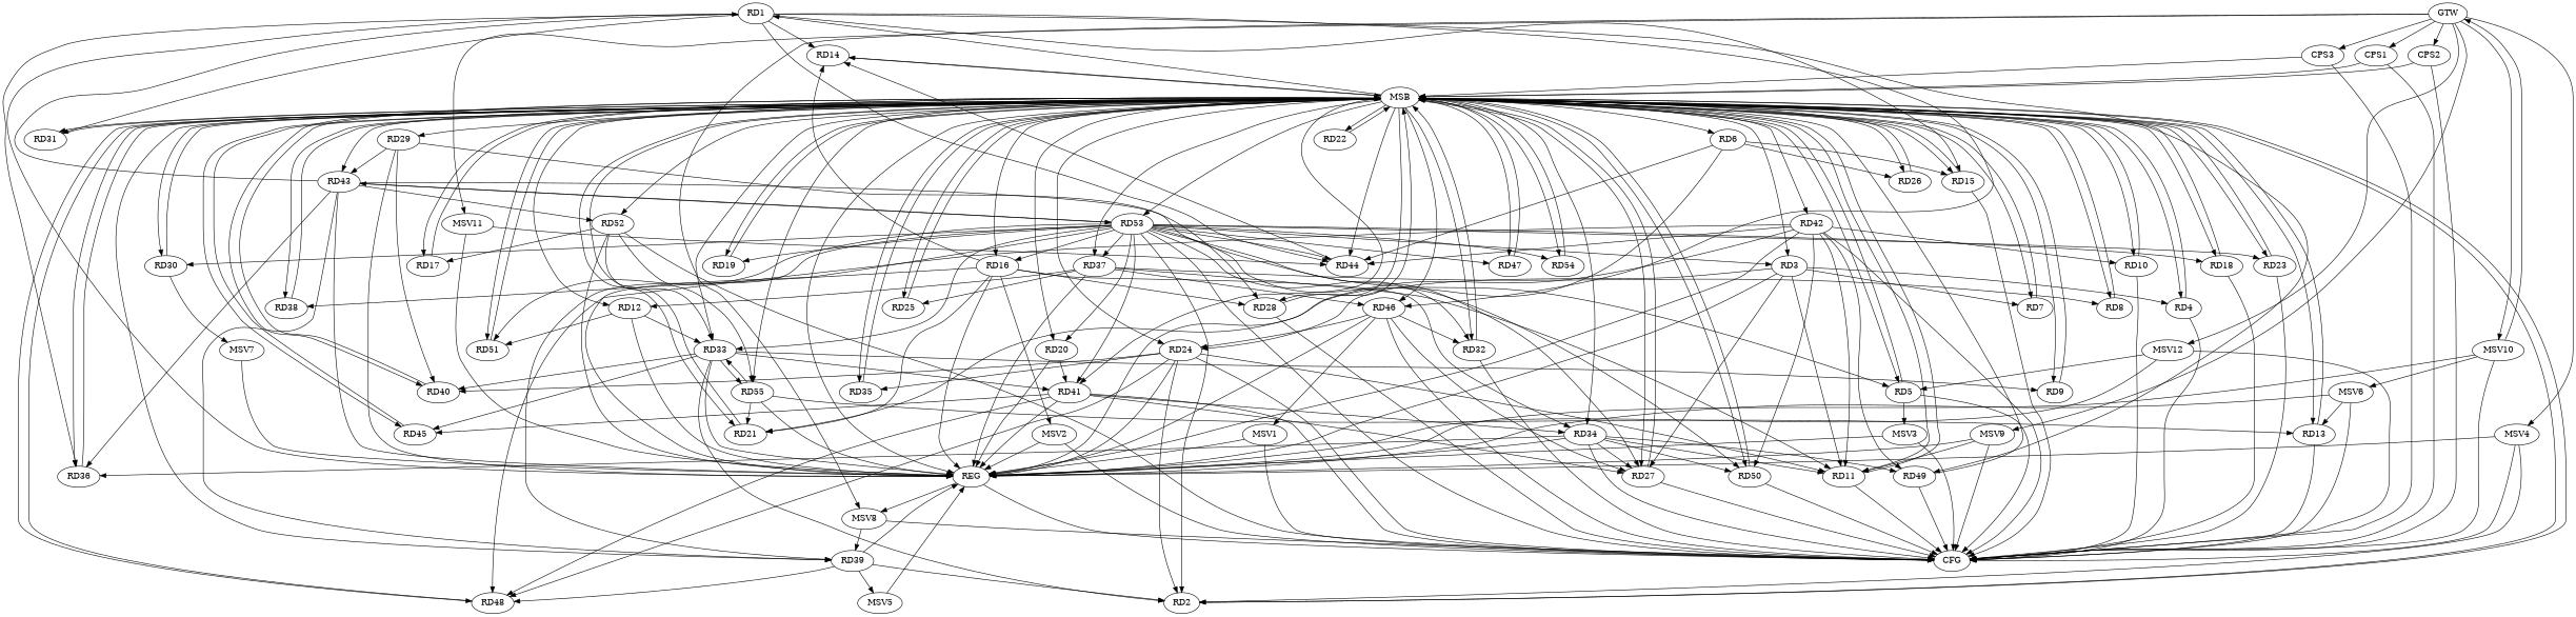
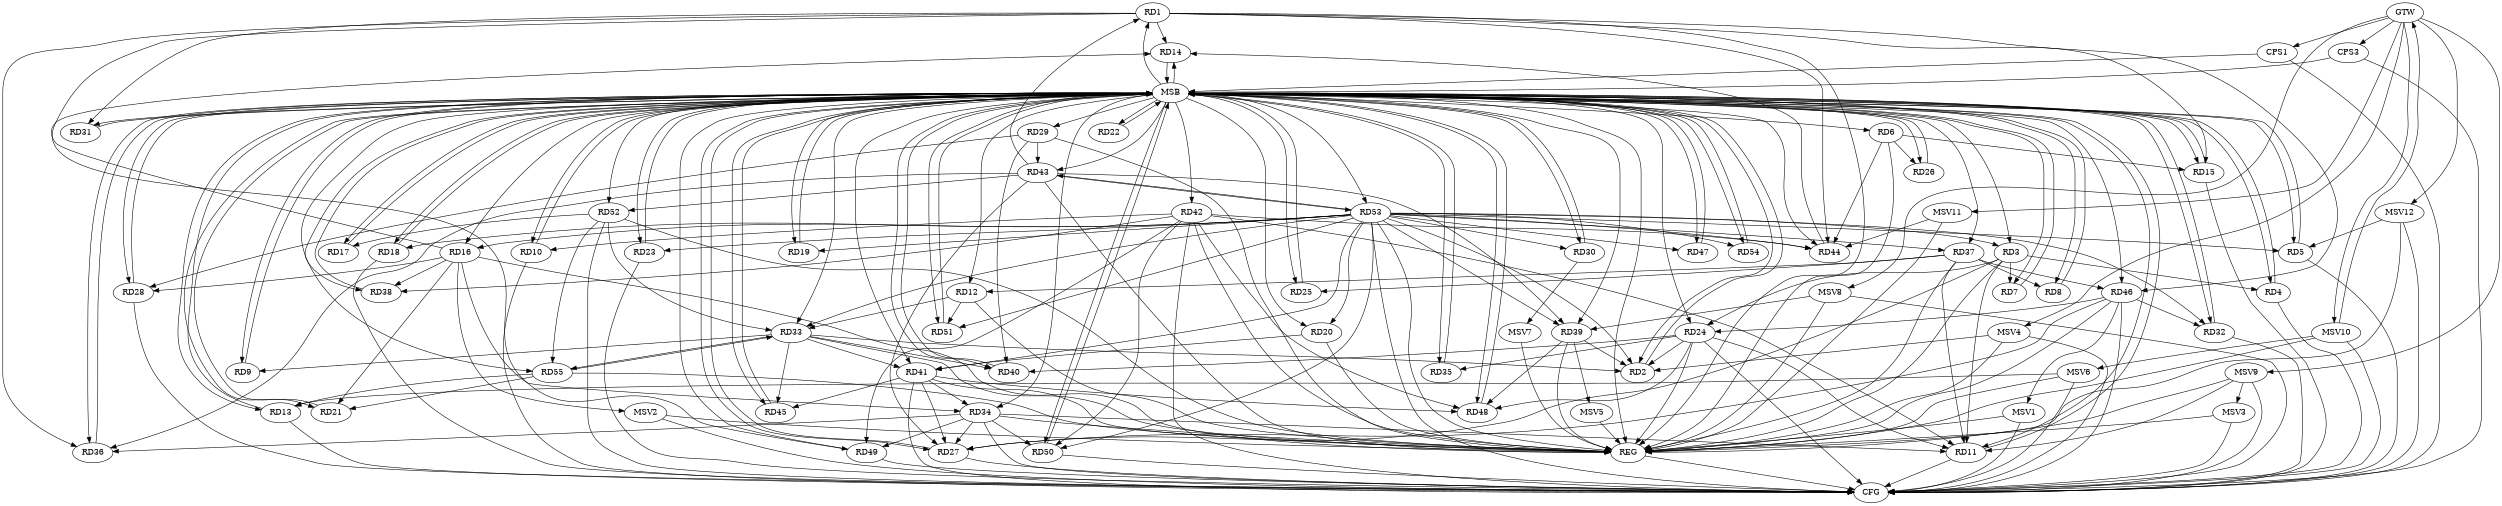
  strict digraph {
    n1 [label=RD1]
    n2 [label=RD14]
    n3 [label=RD15]
    n4 [label=RD31]
    n5 [label=RD36]
    n6 [label=RD44]
    n7 [label=RD46]
    n8 [label=REG]
    n9 [label=RD49]
    n10 [label=MSB]
    n11 [label=CFG]
    n12 [label=RD24]
    n13 [label=RD27]
    n14 [label=RD32]
    n15 [label=MSV1]
    n16 [label=RD2]
    n17 [label=RD3]
    n18 [label=RD4]
    n19 [label=RD7]
    n20 [label=RD11]
    n21 [label=RD5]
    n22 [label=RD6]
    n23 [label=RD26]
    n24 [label=RD8]
    n25 [label=RD9]
    n26 [label=RD10]
    n27 [label=RD12]
    n28 [label=RD33]
    n29 [label=RD51]
    n30 [label=RD13]
    n31 [label=RD16]
    n32 [label=RD21]
    n33 [label=RD28]
    n34 [label=RD34]
    n35 [label=RD38]
    n36 [label=RD17]
    n37 [label=RD18]
    n38 [label=RD19]
    n39 [label=RD20]
    n40 [label=RD41]
    n41 [label=RD22]
    n42 [label=RD23]
    n43 [label=RD35]
    n44 [label=RD40]
    n45 [label=RD48]
    n46 [label=RD25]
    n47 [label=RD29]
    n48 [label=RD43]
    n49 [label=RD30]
    n50 [label=RD45]
    n51 [label=RD55]
    n52 [label=RD50]
    n53 [label=RD37]
    n54 [label=RD39]
    n55 [label=RD42]
    n56 [label=RD52]
    n57 [label=RD53]
    n58 [label=RD47]
    n59 [label=RD54]
    n60 [label=MSV3]
    n61 [label=MSV2]
    n62 [label=MSV7]
    n63 [label=MSV5]
    n64 [label=CPS1]
-   n65 [label=CPS2]
    n66 [label=CPS3]
    n67 [label=GTW]
    n68 [label=MSV4]
    n69 [label=MSV8]
    n70 [label=MSV9]
    n71 [label=MSV10]
    n72 [label=MSV11]
    n73 [label=MSV12]
    n74 [label=MSV6]
    n1 -> n2
    n1 -> n3
    n1 -> n4
    n1 -> n5
    n1 -> n6
    n1 -> n7
    n1 -> n8
    n1 -> n9
    n2 -> n10
    n3 -> n10
    n3 -> n11
    n4 -> n10
    n5 -> n10
    n6 -> n2
    n7 -> n8
    n7 -> n11
    n7 -> n12
    n7 -> n13
    n7 -> n14
    n7 -> n15
    n8 -> n11
    n9 -> n10
    n9 -> n11
    n10 -> n1
    n10 -> n2
    n10 -> n3
    n10 -> n4
    n10 -> n5
    n10 -> n6
    n10 -> n7
    n10 -> n8
    n10 -> n12
    n10 -> n13
    n10 -> n14
    n10 -> n16
    n10 -> n17
    n10 -> n18
    n10 -> n19
    n10 -> n20
    n10 -> n21
    n10 -> n22
    n10 -> n23
    n10 -> n24
    n10 -> n25
    n10 -> n26
    n10 -> n27
    n10 -> n28
    n10 -> n29
    n10 -> n30
    n10 -> n31
    n10 -> n32
    n10 -> n33
    n10 -> n34
    n10 -> n35
    n10 -> n36
    n10 -> n37
    n10 -> n38
    n10 -> n39
    n10 -> n40
    n10 -> n41
    n10 -> n42
    n10 -> n43
    n10 -> n44
    n10 -> n45
    n10 -> n46
    n10 -> n47
    n10 -> n48
    n10 -> n49
    n10 -> n50
    n10 -> n51
    n10 -> n52
    n10 -> n53
    n10 -> n54
    n10 -> n55
    n10 -> n56
    n10 -> n57
    n10 -> n58
    n10 -> n59
    n12 -> n8
    n12 -> n11
    n12 -> n16
    n12 -> n20
    n12 -> n43
    n12 -> n44
    n12 -> n45
    n13 -> n10
    n13 -> n11
    n14 -> n10
    n14 -> n11
    n15 -> n8
    n15 -> n11
    n16 -> n10
    n17 -> n8
    n17 -> n12
    n17 -> n13
    n17 -> n18
    n17 -> n19
    n17 -> n20
    n18 -> n10
    n18 -> n11
    n19 -> n10
    n20 -> n10
    n20 -> n11
    n21 -> n10
    n21 -> n11
-   n21 -> n60
+   n70 -> n60
    n22 -> n3
    n22 -> n6
    n22 -> n8
    n22 -> n23
    n23 -> n10
    n24 -> n10
    n25 -> n10
    n26 -> n10
    n26 -> n11
    n27 -> n8
    n27 -> n28
    n27 -> n29
    n28 -> n8
    n28 -> n16
    n28 -> n25
    n28 -> n40
    n28 -> n44
    n28 -> n50
    n28 -> n51
    n29 -> n10
    n30 -> n10
    n30 -> n11
    n31 -> n2
    n31 -> n8
    n31 -> n32
    n31 -> n33
    n31 -> n34
    n31 -> n35
    n31 -> n61
    n32 -> n10
    n33 -> n10
    n33 -> n11
    n34 -> n5
    n34 -> n8
    n34 -> n9
    n34 -> n11
    n34 -> n13
    n34 -> n20
    n34 -> n52
    n35 -> n10
    n36 -> n10
    n37 -> n10
    n37 -> n11
    n38 -> n10
    n39 -> n8
    n39 -> n40
    n40 -> n8
    n40 -> n11
    n40 -> n13
    n40 -> n34
    n40 -> n45
    n40 -> n50
    n41 -> n10
    n42 -> n10
    n42 -> n11
    n43 -> n10
    n44 -> n10
    n45 -> n10
    n46 -> n10
    n47 -> n8
    n47 -> n33
    n47 -> n44
    n47 -> n48
    n48 -> n1
    n48 -> n5
    n48 -> n8
    n48 -> n13
    n48 -> n54
    n48 -> n56
    n48 -> n57
    n49 -> n10
    n49 -> n62
    n50 -> n10
    n51 -> n8
    n51 -> n28
    n51 -> n30
    n51 -> n32
    n52 -> n10
    n52 -> n11
    n53 -> n7
    n53 -> n8
    n53 -> n20
    n53 -> n24
    n53 -> n27
    n53 -> n46
    n54 -> n8
    n54 -> n16
    n54 -> n45
    n54 -> n63
    n55 -> n6
    n55 -> n8
    n55 -> n9
    n55 -> n11
    n55 -> n20
    n55 -> n26
-   n55 -> n32
+   n55 -> n35
    n55 -> n45
    n55 -> n52
    n56 -> n8
    n56 -> n11
    n56 -> n28
    n56 -> n36
    n56 -> n51
    n57 -> n6
    n57 -> n8
    n57 -> n11
    n57 -> n14
    n57 -> n16
    n57 -> n17
    n57 -> n21
    n57 -> n28
    n57 -> n29
    n57 -> n31
    n57 -> n37
    n57 -> n38
    n57 -> n39
    n57 -> n40
    n57 -> n42
    n57 -> n48
    n57 -> n49
    n57 -> n52
    n57 -> n53
    n57 -> n54
    n57 -> n58
    n57 -> n59
    n58 -> n10
    n59 -> n10
    n60 -> n8
    n60 -> n11
    n61 -> n8
    n61 -> n11
    n62 -> n8
    n63 -> n8
    n64 -> n10
    n64 -> n11
-   n65 -> n10
-   n65 -> n11
    n66 -> n10
    n66 -> n11
    n67 -> n64
-   n67 -> n65
    n67 -> n66
    n67 -> n68
    n67 -> n69
    n67 -> n70
    n67 -> n71
    n67 -> n72
    n67 -> n73
    n68 -> n8
    n68 -> n11
    n68 -> n16
-   n8 -> n69
+   n69 -> n8
    n69 -> n11
    n69 -> n54
    n70 -> n8
    n70 -> n11
    n70 -> n20
    n71 -> n8
    n71 -> n11
    n71 -> n67
    n71 -> n74
    n72 -> n6
    n72 -> n8
    n73 -> n8
    n73 -> n11
    n73 -> n21
    n74 -> n8
    n74 -> n11
    n74 -> n30
  }
